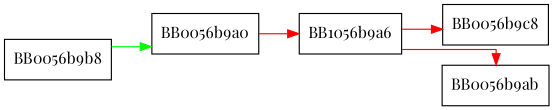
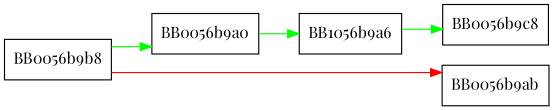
  digraph {
    fontname="Playfair Display"
    rankdir=LR
    splines=ortho
    node [fontname="Playfair Display" shape=box]
    edge [color=green fontname="Playfair Display"]
    n1 [label=BB1056b9a6]
    BB0056b9a0
    BB0056b9b8
    BB0056b9c8
    BB0056b9ab
-   n1 -> BB0056b9c8 [color=red]
-   n1 -> BB0056b9ab [color=red]
-   BB0056b9a0 -> n1 [color=red]
+   n1 -> BB0056b9c8
+   BB0056b9b8 -> BB0056b9ab [color=red]
+   BB0056b9a0 -> n1
    BB0056b9b8 -> BB0056b9a0
  }
